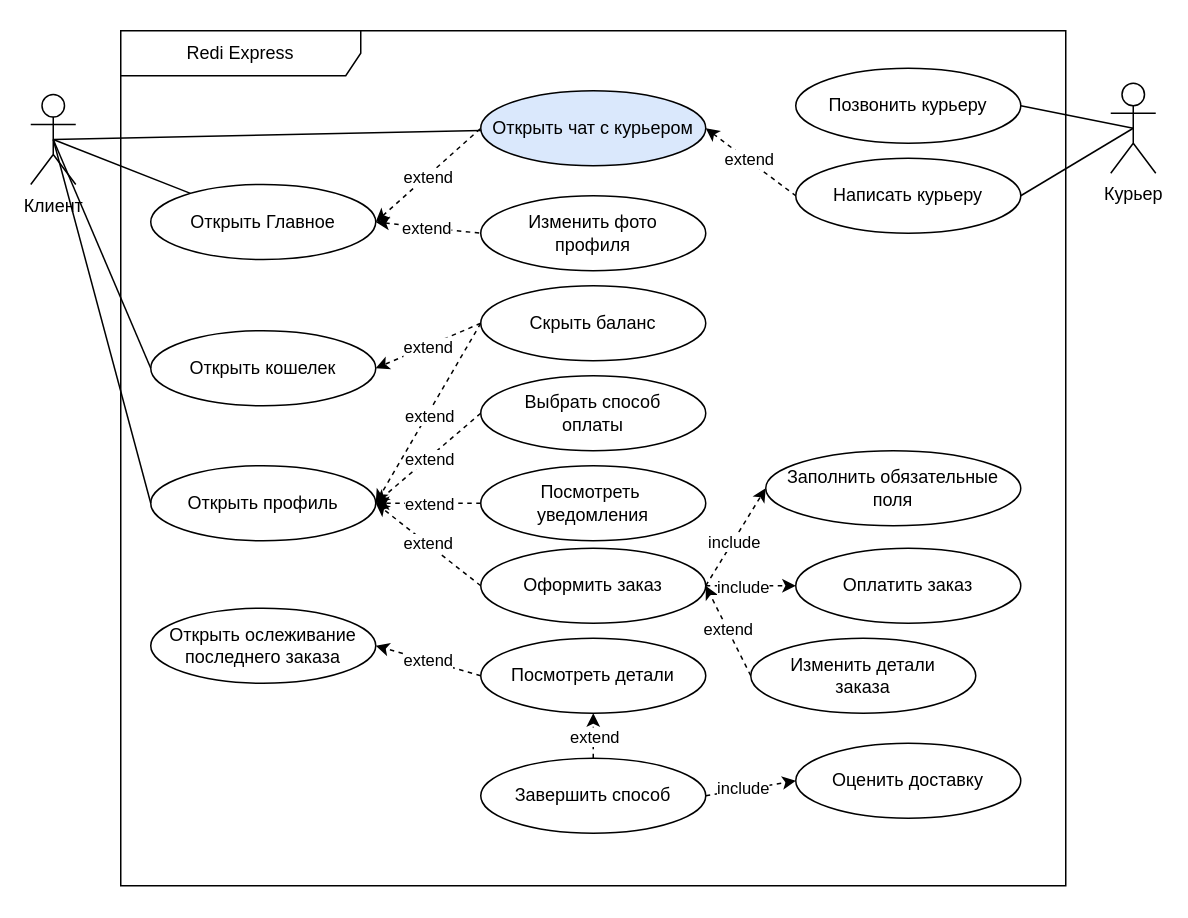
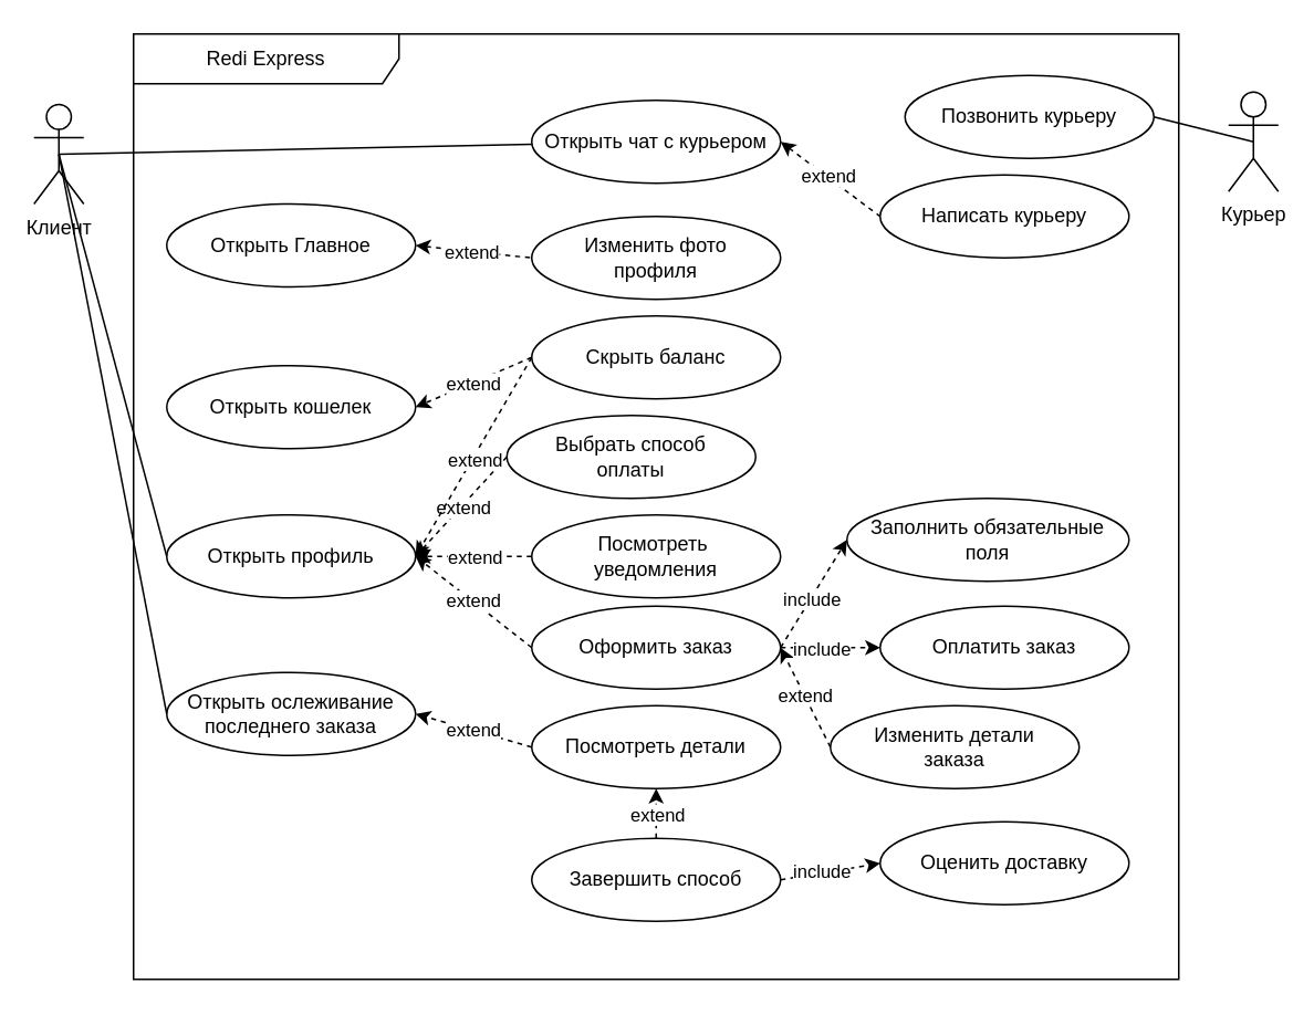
  <mxCell id="0" />
  <mxCell id="1" parent="0" />
  <mxCell id="2" value="Redi Express" style="shape=umlFrame;whiteSpace=wrap;html=1;pointerEvents=0;recursiveResize=0;container=1;collapsible=0;width=160;" vertex="1" parent="1"><mxGeometry x="80" y="20" width="630" height="570" as="geometry" /></mxCell>
  <mxCell id="3" value="Открыть кошелек" style="ellipse;whiteSpace=wrap;html=1;" vertex="1" parent="2"><mxGeometry x="20" y="200" width="150" height="50" as="geometry" /></mxCell>
  <mxCell id="4" style="rounded=0;orthogonalLoop=1;jettySize=auto;html=1;exitX=1;exitY=0.5;exitDx=0;exitDy=0;entryX=0;entryY=0.5;entryDx=0;entryDy=0;endArrow=classic;endFill=1;dashed=1;" edge="1" parent="2" source="6" target="19"><mxGeometry relative="1" as="geometry" /></mxCell>
  <mxCell id="5" value="include" style="edgeLabel;html=1;align=center;verticalAlign=middle;resizable=0;points=[];" vertex="1" connectable="0" parent="4"><mxGeometry x="-0.072" relative="1" as="geometry"><mxPoint as="offset" /></mxGeometry></mxCell>
  <mxCell id="6" value="Оформить заказ" style="ellipse;whiteSpace=wrap;html=1;" vertex="1" parent="2"><mxGeometry x="240" y="345" width="150" height="50" as="geometry" /></mxCell>
- <mxCell id="7" value="Выбрать способ&lt;div&gt;оплаты&lt;/div&gt;" style="ellipse;whiteSpace=wrap;html=1;" vertex="1" parent="2"><mxGeometry x="240" y="230" width="150" height="50" as="geometry" /></mxCell>
+ <mxCell id="7" value="Выбрать способ&lt;div&gt;оплаты&lt;/div&gt;" style="ellipse;whiteSpace=wrap;html=1;" vertex="1" parent="2"><mxGeometry x="225" y="230" width="150" height="50" as="geometry" /></mxCell>
  <mxCell id="8" value="Открыть ослеживание последнего заказа" style="ellipse;whiteSpace=wrap;html=1;" vertex="1" parent="2"><mxGeometry x="20" y="385" width="150" height="50" as="geometry" /></mxCell>
  <mxCell id="9" value="Завершить способ" style="ellipse;whiteSpace=wrap;html=1;" vertex="1" parent="2"><mxGeometry x="240" y="485" width="150" height="50" as="geometry" /></mxCell>
  <mxCell id="10" style="rounded=0;orthogonalLoop=1;jettySize=auto;html=1;exitX=0;exitY=0.5;exitDx=0;exitDy=0;entryX=1;entryY=0.5;entryDx=0;entryDy=0;dashed=1;" edge="1" parent="2" source="12" target="3"><mxGeometry relative="1" as="geometry" /></mxCell>
  <mxCell id="11" value="extend" style="edgeLabel;html=1;align=center;verticalAlign=middle;resizable=0;points=[];" vertex="1" connectable="0" parent="10"><mxGeometry x="0.042" y="1" relative="1" as="geometry"><mxPoint x="1" y="-1" as="offset" /></mxGeometry></mxCell>
  <mxCell id="12" value="Скрыть баланс" style="ellipse;whiteSpace=wrap;html=1;" vertex="1" parent="2"><mxGeometry x="240" y="170" width="150" height="50" as="geometry" /></mxCell>
  <mxCell id="13" value="Оплатить заказ" style="ellipse;whiteSpace=wrap;html=1;" vertex="1" parent="2"><mxGeometry x="450" y="345" width="150" height="50" as="geometry" /></mxCell>
  <mxCell id="14" value="Изменить детали&lt;div&gt;заказа&lt;/div&gt;" style="ellipse;whiteSpace=wrap;html=1;" vertex="1" parent="2"><mxGeometry x="420" y="405" width="150" height="50" as="geometry" /></mxCell>
  <mxCell id="15" style="rounded=0;orthogonalLoop=1;jettySize=auto;html=1;exitX=0;exitY=0.5;exitDx=0;exitDy=0;entryX=1;entryY=0.5;entryDx=0;entryDy=0;dashed=1;" edge="1" parent="2" source="14" target="6"><mxGeometry relative="1" as="geometry"><mxPoint x="240" y="399.75" as="sourcePoint" /><mxPoint x="170" y="399.75" as="targetPoint" /></mxGeometry></mxCell>
  <mxCell id="16" value="extend" style="edgeLabel;html=1;align=center;verticalAlign=middle;resizable=0;points=[];" vertex="1" connectable="0" parent="15"><mxGeometry x="0.042" y="1" relative="1" as="geometry"><mxPoint x="1" y="-1" as="offset" /></mxGeometry></mxCell>
  <mxCell id="17" style="rounded=0;orthogonalLoop=1;jettySize=auto;html=1;exitX=1;exitY=0.5;exitDx=0;exitDy=0;dashed=1;entryX=0;entryY=0.5;entryDx=0;entryDy=0;" edge="1" parent="2" source="6" target="13"><mxGeometry relative="1" as="geometry"><mxPoint x="180" y="339.75" as="sourcePoint" /><mxPoint x="250" y="339.75" as="targetPoint" /></mxGeometry></mxCell>
  <mxCell id="18" value="include" style="edgeLabel;html=1;align=center;verticalAlign=middle;resizable=0;points=[];" vertex="1" connectable="0" parent="17"><mxGeometry x="0.078" relative="1" as="geometry"><mxPoint x="-8" as="offset" /></mxGeometry></mxCell>
  <mxCell id="19" value="Заполнить обязательные поля" style="ellipse;whiteSpace=wrap;html=1;" vertex="1" parent="2"><mxGeometry x="430" y="280" width="170" height="50" as="geometry" /></mxCell>
  <mxCell id="20" style="rounded=0;orthogonalLoop=1;jettySize=auto;html=1;exitX=1;exitY=0.5;exitDx=0;exitDy=0;entryX=0;entryY=0.5;entryDx=0;entryDy=0;endArrow=none;endFill=0;startArrow=classic;startFill=1;dashed=1;" edge="1" parent="2" source="22" target="23"><mxGeometry relative="1" as="geometry" /></mxCell>
  <mxCell id="21" value="extend" style="edgeLabel;html=1;align=center;verticalAlign=middle;resizable=0;points=[];" vertex="1" connectable="0" parent="20"><mxGeometry x="-0.058" y="-1" relative="1" as="geometry"><mxPoint x="1" y="-1" as="offset" /></mxGeometry></mxCell>
  <mxCell id="22" value="Открыть Главное" style="ellipse;whiteSpace=wrap;html=1;" vertex="1" parent="2"><mxGeometry x="20" y="102.5" width="150" height="50" as="geometry" /></mxCell>
  <mxCell id="23" value="Изменить фото&lt;div&gt;профиля&lt;/div&gt;" style="ellipse;whiteSpace=wrap;html=1;" vertex="1" parent="2"><mxGeometry x="240" y="110" width="150" height="50" as="geometry" /></mxCell>
  <mxCell id="24" style="rounded=0;orthogonalLoop=1;jettySize=auto;html=1;exitX=1;exitY=0.5;exitDx=0;exitDy=0;entryX=0;entryY=0.5;entryDx=0;entryDy=0;endArrow=none;endFill=0;startArrow=classic;startFill=1;dashed=1;" edge="1" parent="2" source="39" target="40"><mxGeometry relative="1" as="geometry"><mxPoint x="180" y="460" as="sourcePoint" /><mxPoint x="263" y="470" as="targetPoint" /></mxGeometry></mxCell>
  <mxCell id="25" value="extend" style="edgeLabel;html=1;align=center;verticalAlign=middle;resizable=0;points=[];" vertex="1" connectable="0" parent="24"><mxGeometry x="-0.058" y="-1" relative="1" as="geometry"><mxPoint x="1" y="-1" as="offset" /></mxGeometry></mxCell>
  <mxCell id="26" value="Оценить доставку" style="ellipse;whiteSpace=wrap;html=1;" vertex="1" parent="2"><mxGeometry x="450" y="475" width="150" height="50" as="geometry" /></mxCell>
  <mxCell id="27" style="rounded=0;orthogonalLoop=1;jettySize=auto;html=1;exitX=1;exitY=0.5;exitDx=0;exitDy=0;dashed=1;entryX=0;entryY=0.5;entryDx=0;entryDy=0;" edge="1" parent="2" source="9" target="26"><mxGeometry relative="1" as="geometry"><mxPoint x="150" y="475" as="sourcePoint" /><mxPoint x="220" y="485" as="targetPoint" /></mxGeometry></mxCell>
  <mxCell id="28" value="include" style="edgeLabel;html=1;align=center;verticalAlign=middle;resizable=0;points=[];" vertex="1" connectable="0" parent="27"><mxGeometry x="0.078" relative="1" as="geometry"><mxPoint x="-8" as="offset" /></mxGeometry></mxCell>
  <mxCell id="29" value="Открыть профиль" style="ellipse;whiteSpace=wrap;html=1;" vertex="1" parent="2"><mxGeometry x="20" y="290" width="150" height="50" as="geometry" /></mxCell>
  <mxCell id="30" style="rounded=0;orthogonalLoop=1;jettySize=auto;html=1;exitX=0;exitY=0.5;exitDx=0;exitDy=0;entryX=1;entryY=0.5;entryDx=0;entryDy=0;dashed=1;" edge="1" parent="2" source="7" target="29"><mxGeometry relative="1" as="geometry"><mxPoint x="240" y="220" as="sourcePoint" /><mxPoint x="170" y="250" as="targetPoint" /></mxGeometry></mxCell>
  <mxCell id="31" value="extend" style="edgeLabel;html=1;align=center;verticalAlign=middle;resizable=0;points=[];" vertex="1" connectable="0" parent="30"><mxGeometry x="0.042" y="1" relative="1" as="geometry"><mxPoint x="1" y="-1" as="offset" /></mxGeometry></mxCell>
  <mxCell id="32" style="rounded=0;orthogonalLoop=1;jettySize=auto;html=1;exitX=0;exitY=0.5;exitDx=0;exitDy=0;dashed=1;entryX=1;entryY=0.5;entryDx=0;entryDy=0;" edge="1" parent="2" source="6" target="29"><mxGeometry relative="1" as="geometry"><mxPoint x="240" y="325" as="sourcePoint" /><mxPoint x="170" y="340" as="targetPoint" /></mxGeometry></mxCell>
  <mxCell id="33" value="extend" style="edgeLabel;html=1;align=center;verticalAlign=middle;resizable=0;points=[];" vertex="1" connectable="0" parent="32"><mxGeometry x="0.042" y="1" relative="1" as="geometry"><mxPoint x="1" y="-1" as="offset" /></mxGeometry></mxCell>
  <mxCell id="34" value="Посмотреть детали" style="ellipse;whiteSpace=wrap;html=1;" vertex="1" parent="2"><mxGeometry x="240" y="405" width="150" height="50" as="geometry" /></mxCell>
  <mxCell id="35" style="rounded=0;orthogonalLoop=1;jettySize=auto;html=1;exitX=0;exitY=0.5;exitDx=0;exitDy=0;entryX=1;entryY=0.5;entryDx=0;entryDy=0;dashed=1;" edge="1" parent="2" source="34" target="8"><mxGeometry relative="1" as="geometry"><mxPoint x="230" y="405" as="sourcePoint" /><mxPoint x="160" y="375" as="targetPoint" /></mxGeometry></mxCell>
  <mxCell id="36" value="extend" style="edgeLabel;html=1;align=center;verticalAlign=middle;resizable=0;points=[];" vertex="1" connectable="0" parent="35"><mxGeometry x="0.042" y="1" relative="1" as="geometry"><mxPoint x="1" y="-1" as="offset" /></mxGeometry></mxCell>
  <mxCell id="37" style="rounded=0;orthogonalLoop=1;jettySize=auto;html=1;exitX=0.5;exitY=0;exitDx=0;exitDy=0;entryX=0.5;entryY=1;entryDx=0;entryDy=0;dashed=1;" edge="1" parent="2" source="9" target="34"><mxGeometry relative="1" as="geometry"><mxPoint x="230" y="465" as="sourcePoint" /><mxPoint x="160" y="445" as="targetPoint" /></mxGeometry></mxCell>
  <mxCell id="38" value="extend" style="edgeLabel;html=1;align=center;verticalAlign=middle;resizable=0;points=[];" vertex="1" connectable="0" parent="37"><mxGeometry x="0.042" y="1" relative="1" as="geometry"><mxPoint x="1" y="1" as="offset" /></mxGeometry></mxCell>
- <mxCell id="39" value="Открыть чат с курьером" style="ellipse;whiteSpace=wrap;html=1;fillColor=#dae8fc;" vertex="1" parent="2"><mxGeometry x="240" y="40" width="150" height="50" as="geometry" /></mxCell>
+ <mxCell id="39" value="Открыть чат с курьером" style="ellipse;whiteSpace=wrap;html=1;" vertex="1" parent="2"><mxGeometry x="240" y="40" width="150" height="50" as="geometry" /></mxCell>
  <mxCell id="40" value="Написать курьеру" style="ellipse;whiteSpace=wrap;html=1;" vertex="1" parent="2"><mxGeometry x="450" y="85" width="150" height="50" as="geometry" /></mxCell>
- <mxCell id="41" value="Позвонить курьеру" style="ellipse;whiteSpace=wrap;html=1;" vertex="1" parent="2"><mxGeometry x="450" y="25" width="150" height="50" as="geometry" /></mxCell>
- <mxCell id="42" style="rounded=0;orthogonalLoop=1;jettySize=auto;html=1;exitX=1;exitY=0.5;exitDx=0;exitDy=0;entryX=0;entryY=0.5;entryDx=0;entryDy=0;endArrow=none;endFill=0;startArrow=classic;startFill=1;dashed=1;" edge="1" parent="2" source="22" target="39"><mxGeometry relative="1" as="geometry"><mxPoint x="170" y="110" as="sourcePoint" /><mxPoint x="240" y="80" as="targetPoint" /></mxGeometry></mxCell>
- <mxCell id="43" value="extend" style="edgeLabel;html=1;align=center;verticalAlign=middle;resizable=0;points=[];" vertex="1" connectable="0" parent="42"><mxGeometry x="-0.058" y="-1" relative="1" as="geometry"><mxPoint x="1" y="-1" as="offset" /></mxGeometry></mxCell>
+ <mxCell id="41" value="Позвонить курьеру" style="ellipse;whiteSpace=wrap;html=1;" vertex="1" parent="2"><mxGeometry x="465" y="25" width="150" height="50" as="geometry" /></mxCell>
  <mxCell id="44" value="Посмотреть&amp;nbsp;&lt;div&gt;уведомления&lt;/div&gt;" style="ellipse;whiteSpace=wrap;html=1;" vertex="1" parent="2"><mxGeometry x="240" y="290" width="150" height="50" as="geometry" /></mxCell>
  <mxCell id="45" style="rounded=0;orthogonalLoop=1;jettySize=auto;html=1;exitX=0;exitY=0.5;exitDx=0;exitDy=0;dashed=1;entryX=1;entryY=0.5;entryDx=0;entryDy=0;" edge="1" parent="2" source="44" target="29"><mxGeometry relative="1" as="geometry"><mxPoint x="240" y="357.5" as="sourcePoint" /><mxPoint x="170" y="272.5" as="targetPoint" /></mxGeometry></mxCell>
  <mxCell id="46" value="extend" style="edgeLabel;html=1;align=center;verticalAlign=middle;resizable=0;points=[];" vertex="1" connectable="0" parent="45"><mxGeometry x="0.042" y="1" relative="1" as="geometry"><mxPoint x="1" y="-1" as="offset" /></mxGeometry></mxCell>
  <mxCell id="47" style="rounded=0;orthogonalLoop=1;jettySize=auto;html=1;exitX=0;exitY=0.5;exitDx=0;exitDy=0;entryX=1;entryY=0.5;entryDx=0;entryDy=0;dashed=1;" edge="1" parent="2" source="12" target="29"><mxGeometry relative="1" as="geometry"><mxPoint x="240" y="220" as="sourcePoint" /><mxPoint x="170" y="250" as="targetPoint" /></mxGeometry></mxCell>
  <mxCell id="48" value="extend" style="edgeLabel;html=1;align=center;verticalAlign=middle;resizable=0;points=[];" vertex="1" connectable="0" parent="47"><mxGeometry x="0.042" y="1" relative="1" as="geometry"><mxPoint x="1" y="-1" as="offset" /></mxGeometry></mxCell>
- <mxCell id="49" style="rounded=0;orthogonalLoop=1;jettySize=auto;html=1;exitX=0.5;exitY=0.5;exitDx=0;exitDy=0;exitPerimeter=0;entryX=0;entryY=0.5;entryDx=0;entryDy=0;endArrow=none;endFill=0;" edge="1" parent="1" source="50" target="3"><mxGeometry relative="1" as="geometry" /></mxCell>
  <mxCell id="50" value="Клиент&lt;div&gt;&lt;br&gt;&lt;/div&gt;" style="shape=umlActor;verticalLabelPosition=bottom;verticalAlign=top;html=1;outlineConnect=0;" vertex="1" parent="1"><mxGeometry x="20" y="62.5" width="30" height="60" as="geometry" /></mxCell>
  <mxCell id="51" style="rounded=0;orthogonalLoop=1;jettySize=auto;html=1;entryX=0;entryY=0.5;entryDx=0;entryDy=0;endArrow=none;endFill=0;exitX=0.5;exitY=0.5;exitDx=0;exitDy=0;exitPerimeter=0;" edge="1" parent="1" source="50" target="29"><mxGeometry relative="1" as="geometry"><mxPoint x="9.99" y="190" as="sourcePoint" /><mxPoint x="69.99" y="295" as="targetPoint" /></mxGeometry></mxCell>
- <mxCell id="52" style="rounded=0;orthogonalLoop=1;jettySize=auto;html=1;endArrow=none;endFill=0;exitX=0.5;exitY=0.5;exitDx=0;exitDy=0;exitPerimeter=0;" edge="1" parent="1" source="50" target="22"><mxGeometry relative="1" as="geometry"><mxPoint x="2.5" y="148" as="sourcePoint" /><mxPoint x="67.5" y="320" as="targetPoint" /></mxGeometry></mxCell>
+ <mxCell id="52" style="rounded=0;orthogonalLoop=1;jettySize=auto;html=1;entryX=0;entryY=0.5;entryDx=0;entryDy=0;endArrow=none;endFill=0;exitX=0.5;exitY=0.5;exitDx=0;exitDy=0;exitPerimeter=0;" edge="1" parent="1" source="50" target="8"><mxGeometry relative="1" as="geometry"><mxPoint x="2.5" y="148" as="sourcePoint" /><mxPoint x="67.5" y="320" as="targetPoint" /></mxGeometry></mxCell>
  <mxCell id="53" style="rounded=0;orthogonalLoop=1;jettySize=auto;html=1;endArrow=none;endFill=0;exitX=0.5;exitY=0.5;exitDx=0;exitDy=0;exitPerimeter=0;" edge="1" parent="1" source="50" target="39"><mxGeometry relative="1" as="geometry"><mxPoint x="2.5" y="129.5" as="sourcePoint" /><mxPoint x="67.5" y="482.5" as="targetPoint" /></mxGeometry></mxCell>
  <mxCell id="54" value="&lt;div&gt;Курьер&lt;/div&gt;" style="shape=umlActor;verticalLabelPosition=bottom;verticalAlign=top;html=1;outlineConnect=0;" vertex="1" parent="1"><mxGeometry x="740" y="55" width="30" height="60" as="geometry" /></mxCell>
  <mxCell id="55" style="rounded=0;orthogonalLoop=1;jettySize=auto;html=1;exitX=0.5;exitY=0.5;exitDx=0;exitDy=0;exitPerimeter=0;entryX=1;entryY=0.5;entryDx=0;entryDy=0;endArrow=none;endFill=0;" edge="1" parent="1" source="54" target="41"><mxGeometry relative="1" as="geometry"><mxPoint x="672" y="580" as="sourcePoint" /><mxPoint x="490" y="610" as="targetPoint" /></mxGeometry></mxCell>
- <mxCell id="56" style="rounded=0;orthogonalLoop=1;jettySize=auto;html=1;exitX=0.5;exitY=0.5;exitDx=0;exitDy=0;exitPerimeter=0;entryX=1;entryY=0.5;entryDx=0;entryDy=0;endArrow=none;endFill=0;" edge="1" parent="1" source="54" target="40"><mxGeometry relative="1" as="geometry" /></mxCell>
